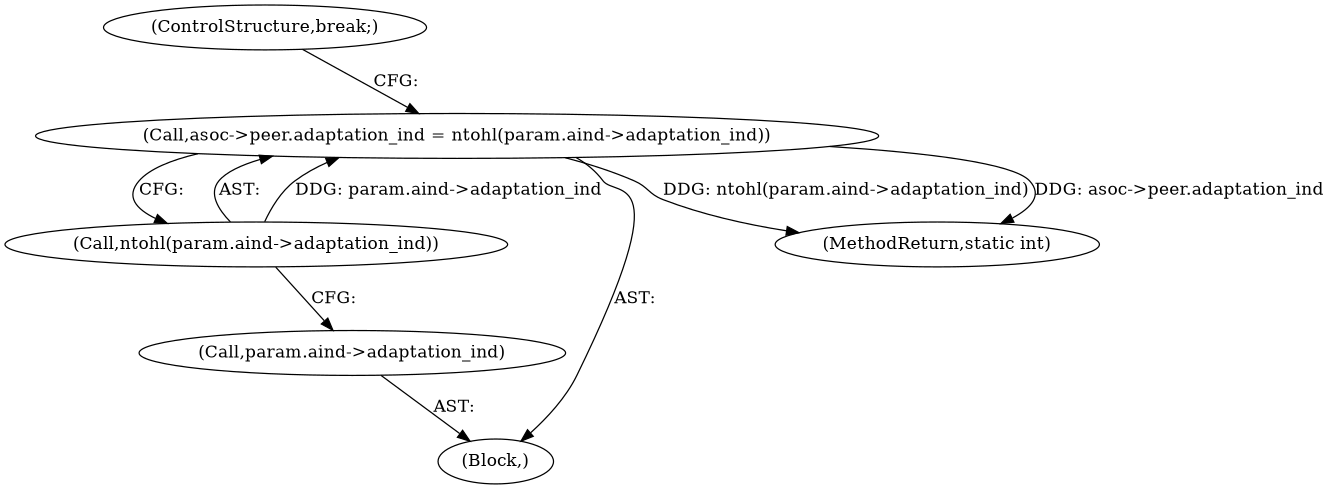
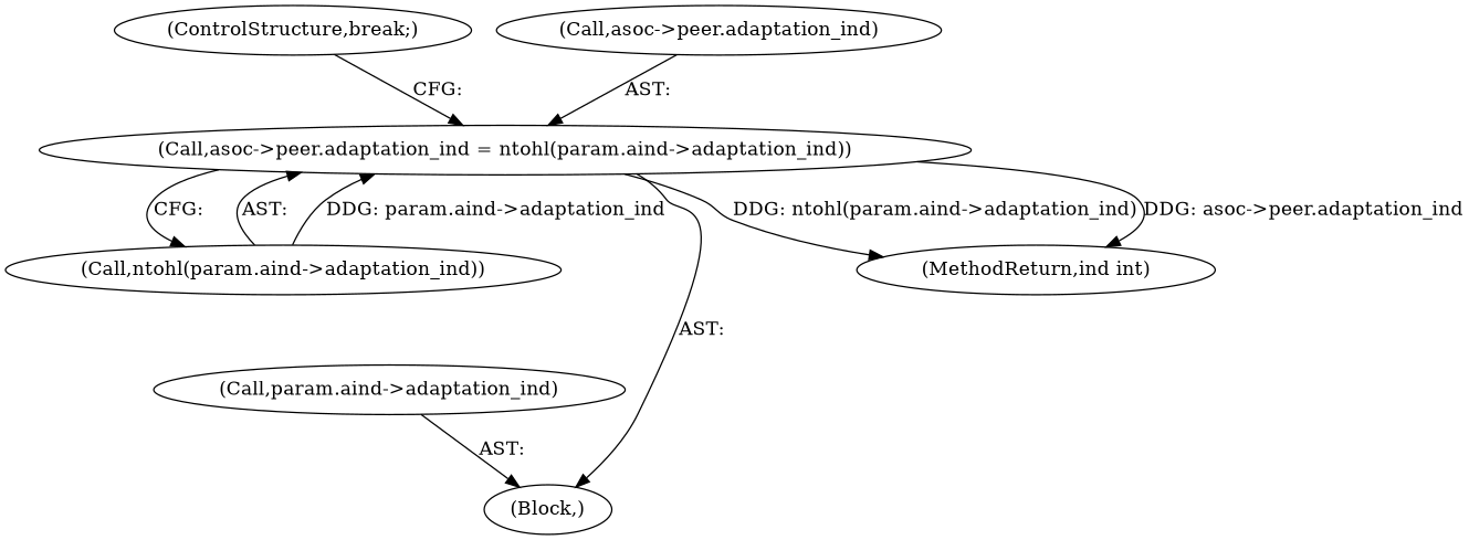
  digraph {
    n1 [label="(Call,asoc->peer.adaptation_ind = ntohl(param.aind->adaptation_ind))"]
    n2 [label="(Call,ntohl(param.aind->adaptation_ind))"]
    n3 [label="(Block,)"]
-   n4 [label="(MethodReturn,static int)"]
+   n4 [label="(MethodReturn,ind int)"]
    n5 [label="(Call,param.aind->adaptation_ind)"]
    n6 [label="(ControlStructure,break;)"]
+   n7 [label="(Call,asoc->peer.adaptation_ind)"]
    n1 -> n2 [label="CFG: "]
    n1 -> n3 [label="AST: "]
    n1 -> n4 [label="DDG: ntohl(param.aind->adaptation_ind)"]
    n1 -> n4 [label="DDG: asoc->peer.adaptation_ind"]
    n2 -> n1 [label="AST: "]
    n2 -> n1 [label="DDG: param.aind->adaptation_ind"]
-   n2 -> n5 [label="CFG: "]
    n5 -> n3 [label="AST: "]
    n6 -> n1 [label="CFG: "]
+   n7 -> n1 [label="AST: "]
  }
